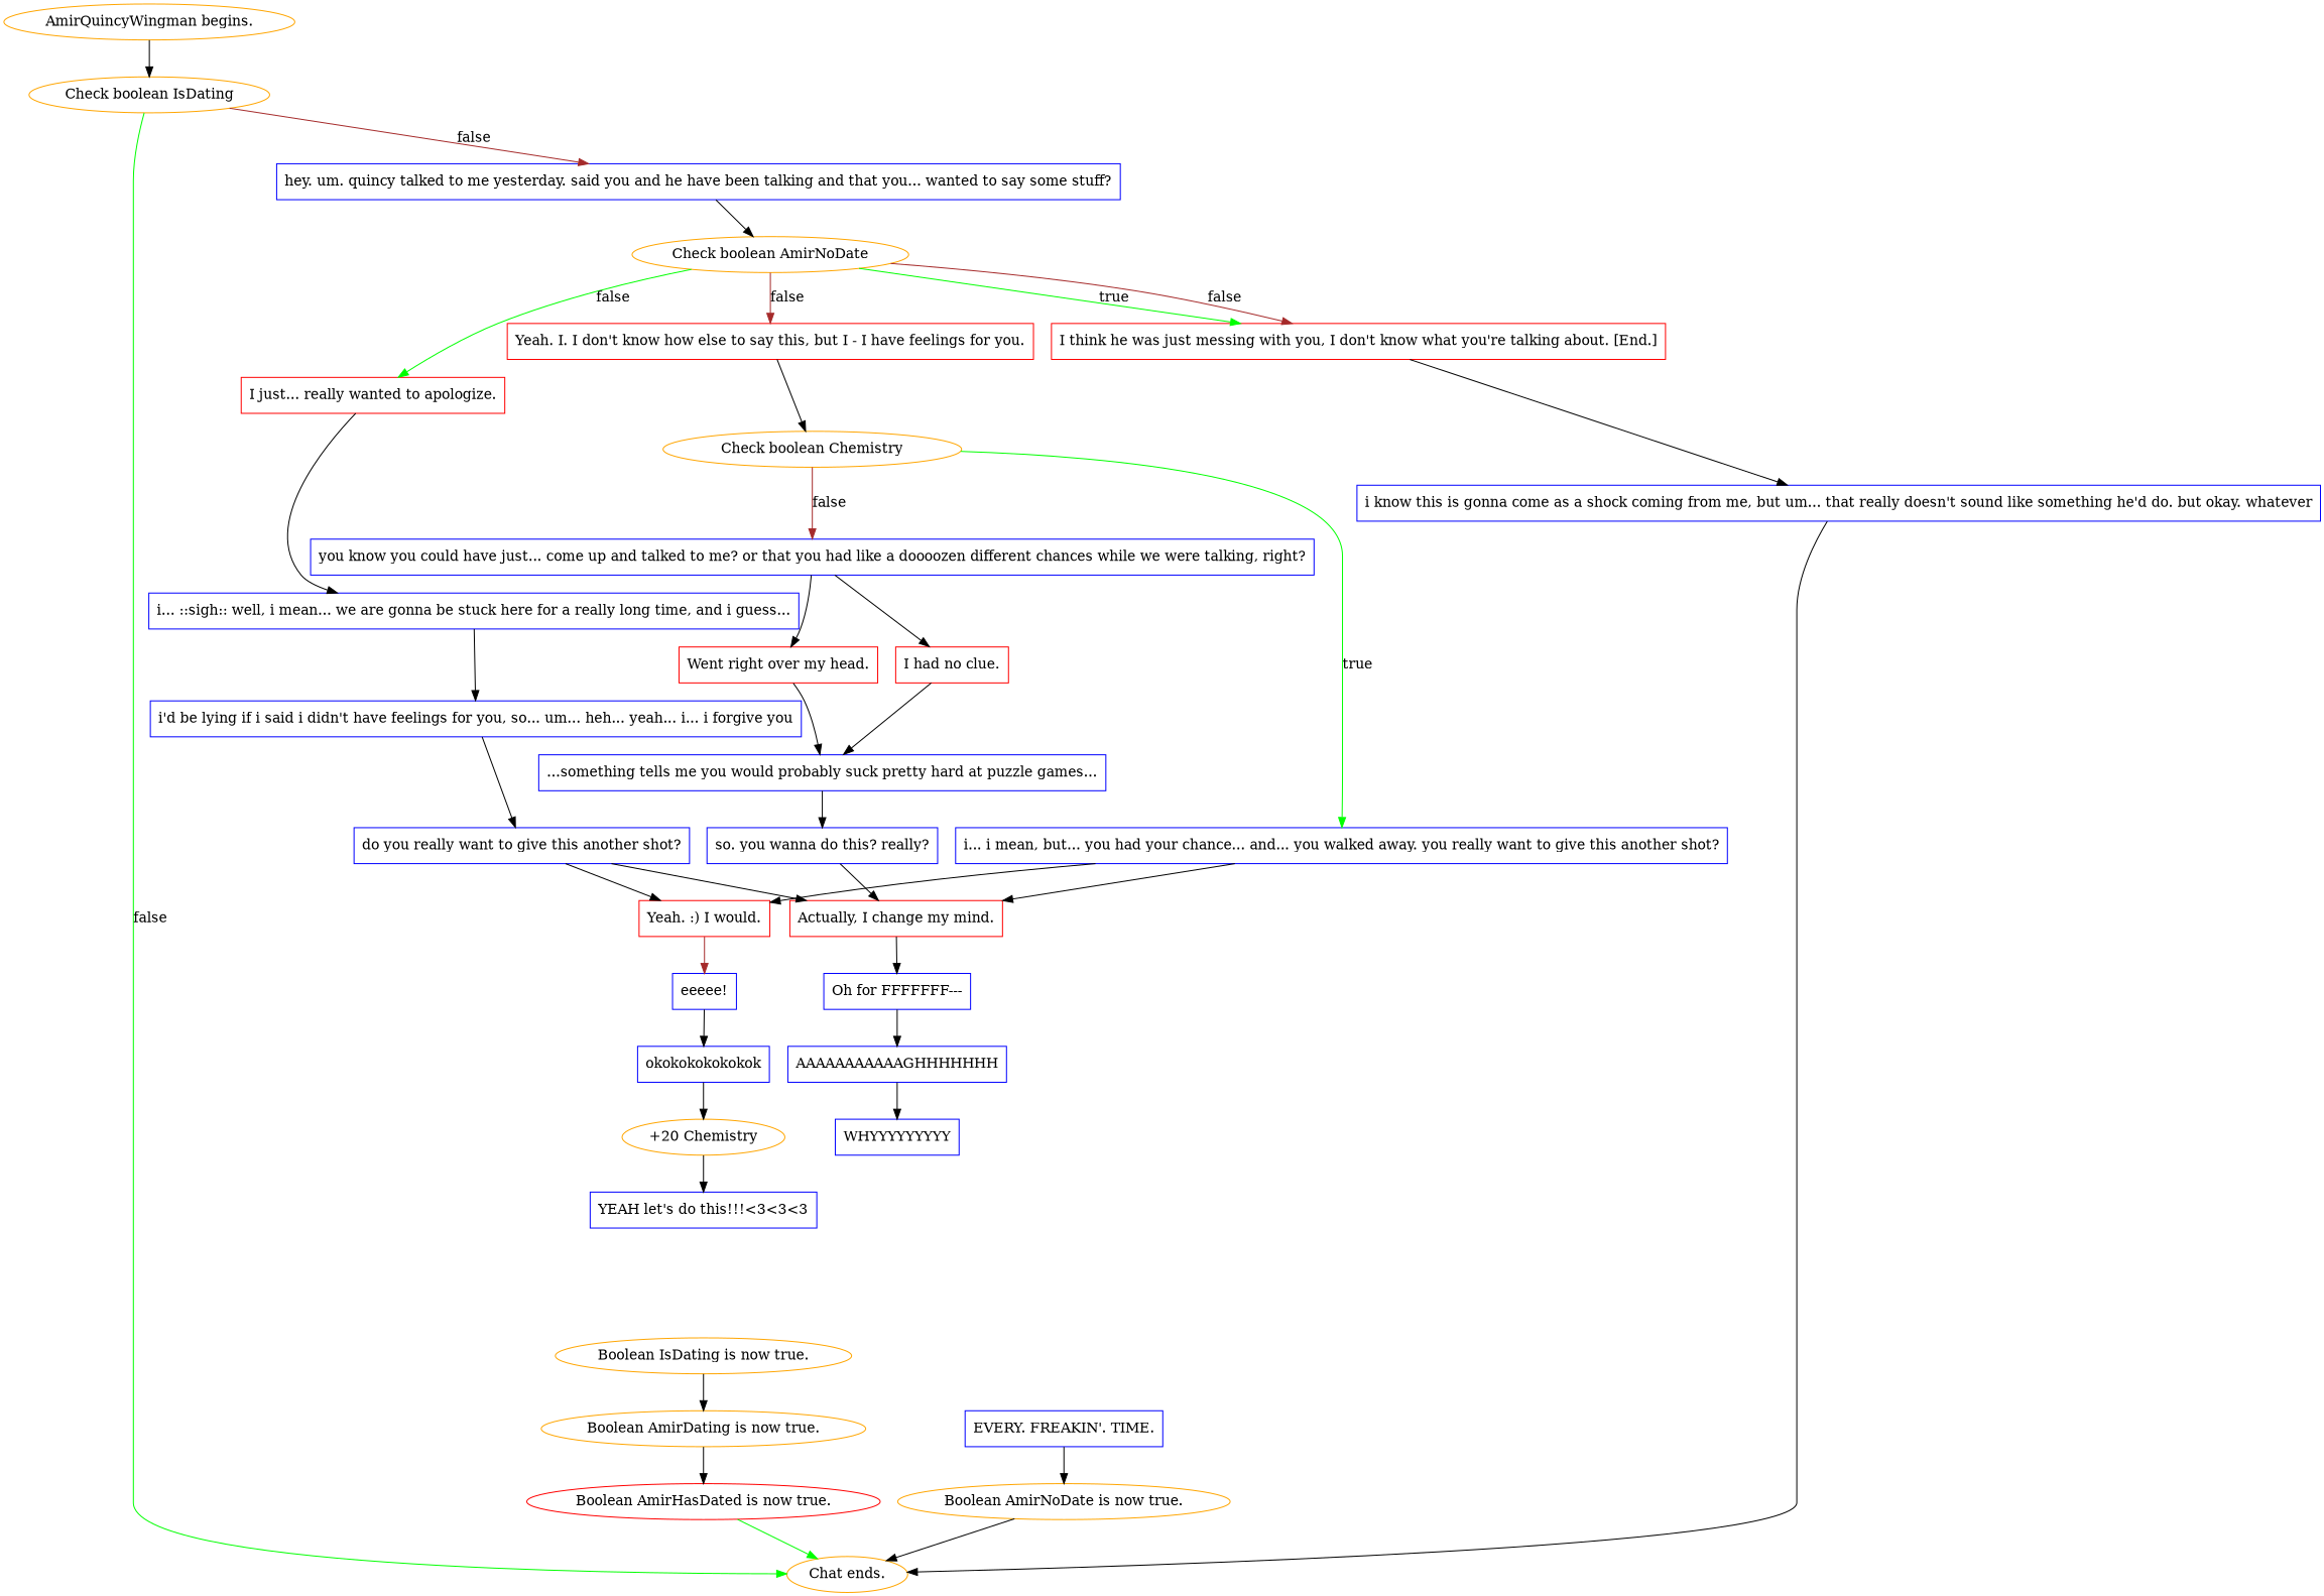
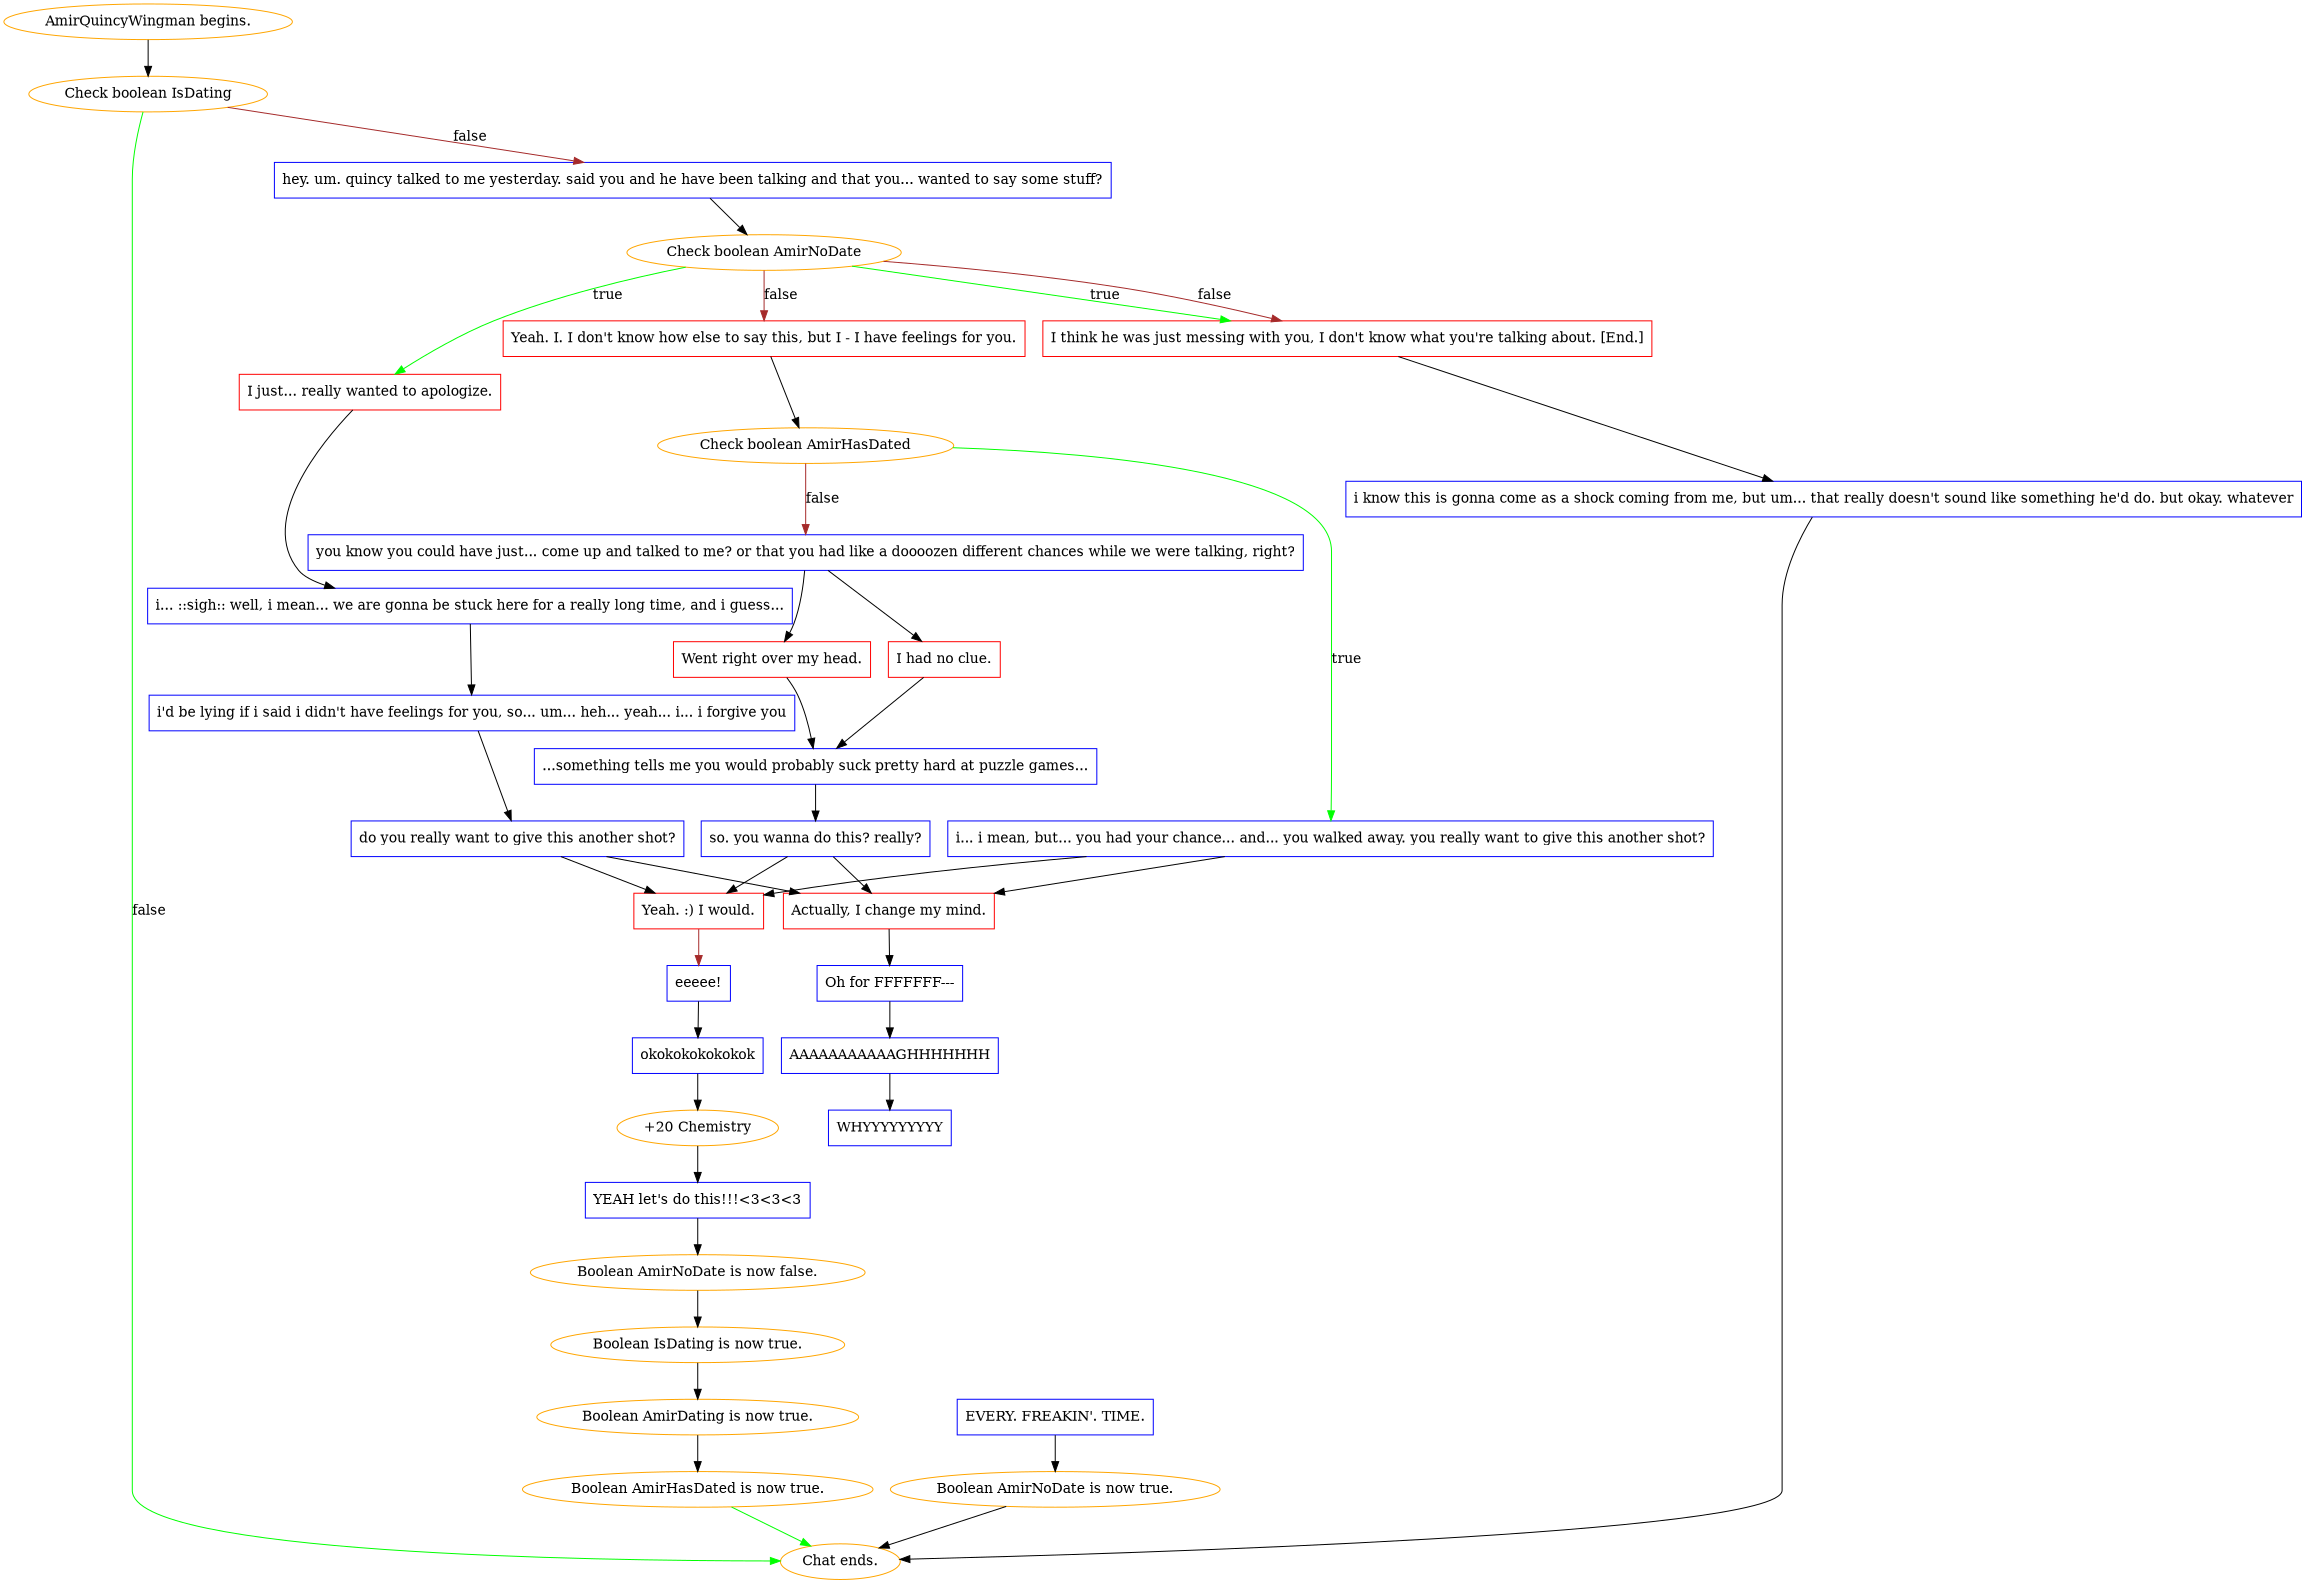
  digraph {
    node [color=blue shape=box]
    "AmirQuincyWingman begins." [color=orange shape=""]
    n2 [color=orange label="Check boolean IsDating" shape=""]
    "Chat ends." [color=orange shape=""]
    n4 [label="hey. um. quincy talked to me yesterday. said you and he have been talking and that you... wanted to say some stuff?"]
    n5 [color=orange label="Check boolean AmirNoDate" shape=""]
    n6 [color=red label="I just... really wanted to apologize."]
    n7 [color=red label="I think he was just messing with you, I don't know what you're talking about. [End.]"]
    n8 [color=red label="Yeah. I. I don't know how else to say this, but I - I have feelings for you."]
    n9 [label="i... ::sigh:: well, i mean... we are gonna be stuck here for a really long time, and i guess..."]
    n10 [label="i know this is gonna come as a shock coming from me, but um... that really doesn't sound like something he'd do. but okay. whatever"]
-   n11 [color=orange label="Check boolean Chemistry" shape=""]
+   n11 [color=orange label="Check boolean AmirHasDated" shape=""]
    n12 [label="i'd be lying if i said i didn't have feelings for you, so... um... heh... yeah... i... i forgive you"]
    n13 [label="i... i mean, but... you had your chance... and... you walked away. you really want to give this another shot?"]
    n14 [label="you know you could have just... come up and talked to me? or that you had like a doooozen different chances while we were talking, right?"]
    n15 [label="do you really want to give this another shot?"]
    n16 [color=red label="Yeah. :) I would."]
    n17 [color=red label="Actually, I change my mind."]
    n18 [color=red label="I had no clue."]
    n19 [color=red label="Went right over my head."]
    n20 [label="eeeee!"]
    n21 [label="Oh for FFFFFFF---"]
    n22 [label="...something tells me you would probably suck pretty hard at puzzle games..."]
    n23 [label=okokokokokokok]
    n24 [label=AAAAAAAAAAAGHHHHHHH]
    n25 [label="so. you wanna do this? really?"]
    n26 [color=orange label="+20 Chemistry" shape=""]
    n27 [label=WHYYYYYYYYY]
    n28 [label="YEAH let's do this!!!<3<3<3"]
+   n29 [color=orange label="Boolean AmirNoDate is now false." shape=""]
    n30 [color=orange label="Boolean IsDating is now true." shape=""]
    n31 [label="EVERY. FREAKIN'. TIME."]
    n32 [color=orange label="Boolean AmirNoDate is now true." shape=""]
    n33 [color=orange label="Boolean AmirDating is now true." shape=""]
-   n34 [color=red label="Boolean AmirHasDated is now true." shape=""]
+   n34 [color=orange label="Boolean AmirHasDated is now true." shape=""]
    "AmirQuincyWingman begins." -> n2
    n2 -> "Chat ends." [color=green label=false]
    n2 -> n4 [color=brown label=false]
    n4 -> n5
-   n5 -> n6 [color=green label=false]
+   n5 -> n6 [color=green label=true]
    n5 -> n7 [color=green label=true]
    n5 -> n7 [color=brown label=false]
    n5 -> n8 [color=brown label=false]
    n6 -> n9
    n7 -> n10
    n8 -> n11
    n9 -> n12
    n10 -> "Chat ends."
    n11 -> n13 [color=green label=true]
    n11 -> n14 [color=brown label=false]
    n12 -> n15
    n13 -> n16
    n13 -> n17
    n14 -> n18
    n14 -> n19
    n15 -> n16
    n15 -> n17
    n16 -> n20 [color=brown]
    n17 -> n21
    n18 -> n22
    n19 -> n22
    n20 -> n23
    n21 -> n24
    n22 -> n25
    n23 -> n26
    n24 -> n27
+   n25 -> n16
    n25 -> n17
    n26 -> n28
+   n28 -> n29
+   n29 -> n30
    n30 -> n33
    n31 -> n32
    n32 -> "Chat ends."
    n33 -> n34
    n34 -> "Chat ends." [color=green]
  }
